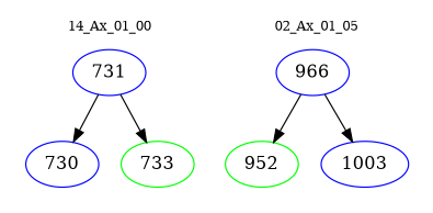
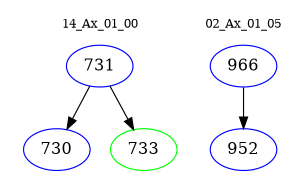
  digraph {
    node [color=blue]
    edge [color=black]
    n1 [label=731]
    n2 [label=730]
    n3 [color=green label=733]
    n4 [label=966]
-   n5 [color=green label=952]
-   n6 [label=1003]
+   n5 [label=952]
    subgraph cluster_1 {
      color=white
      fontsize=10
      label="14_Ax_01_00"
      n1
      n2
      n3
    }
    subgraph cluster_2 {
      color=white
      fontsize=10
      label="02_Ax_01_05"
      n4
      n5
-     n6
    }
    n1 -> n2
    n1 -> n3
    n4 -> n5
-   n4 -> n6
  }
